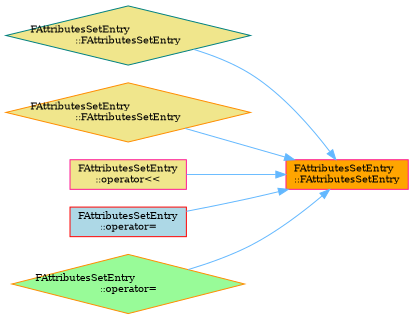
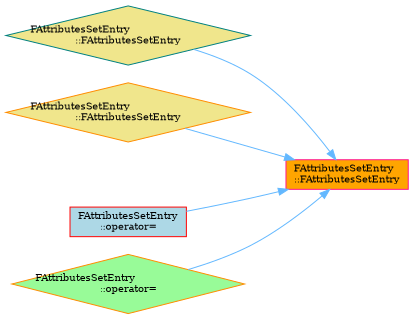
  digraph {
    rankdir=RL
    fontname="DejaVu Serif"
    node [color=deeppink fillcolor=khaki fontname="DejaVu Serif" fontsize=10 shape=box style=filled]
    edge [color=steelblue1 dir=back fontname="DejaVu Serif" fontsize=10 labelfontname=Helvetica labelfontsize=10 style=solid]
    n1 [fillcolor=orange fontcolor=black height=0.2 label="FAttributesSetEntry\l::FAttributesSetEntry" width=0.4]
    n2 [color=teal height=0.2 label="FAttributesSetEntry\l::FAttributesSetEntry" shape=diamond width=0.4]
    n3 [color=darkorange height=0.2 label="FAttributesSetEntry\l::FAttributesSetEntry" shape=diamond width=0.4]
-   n4 [height=0.2 label="FAttributesSetEntry\l::operator\<\<" width=0.4]
    n5 [color=red fillcolor=lightblue height=0.2 label="FAttributesSetEntry\l::operator=" width=0.4]
    n6 [color=darkorange fillcolor=palegreen height=0.2 label="FAttributesSetEntry\l::operator=" shape=diamond width=0.4]
    n1 -> n2
    n1 -> n3
-   n1 -> n4
    n1 -> n5
    n1 -> n6
  }
